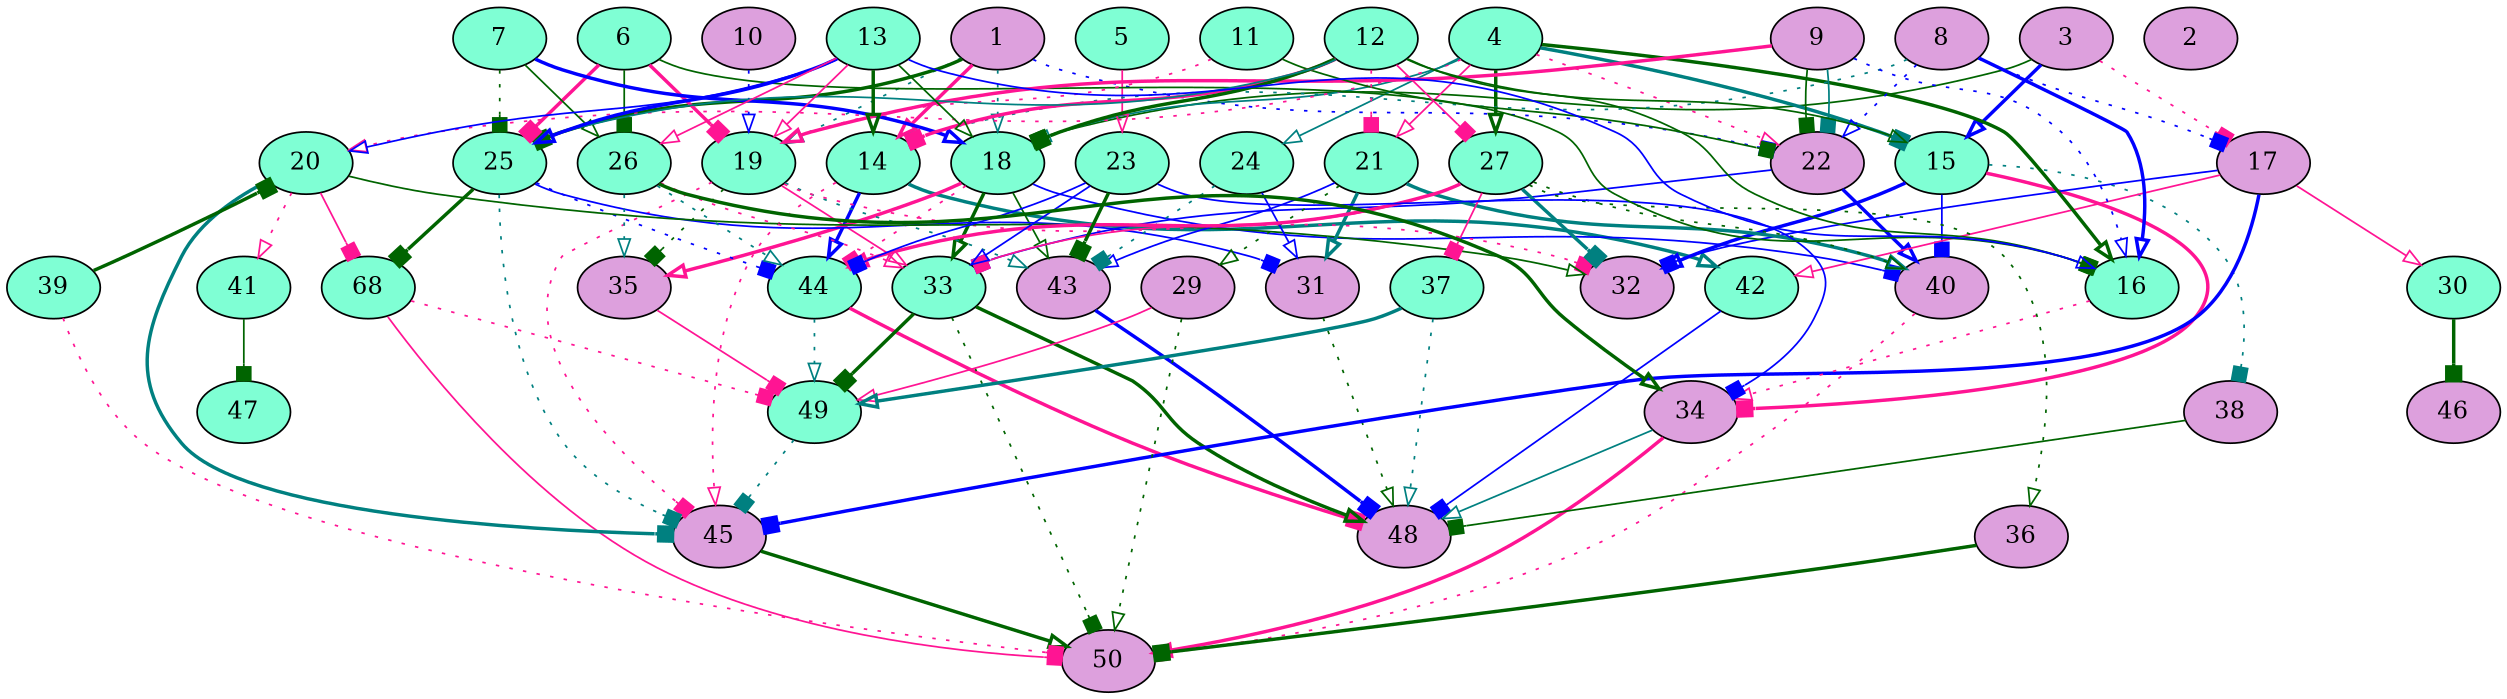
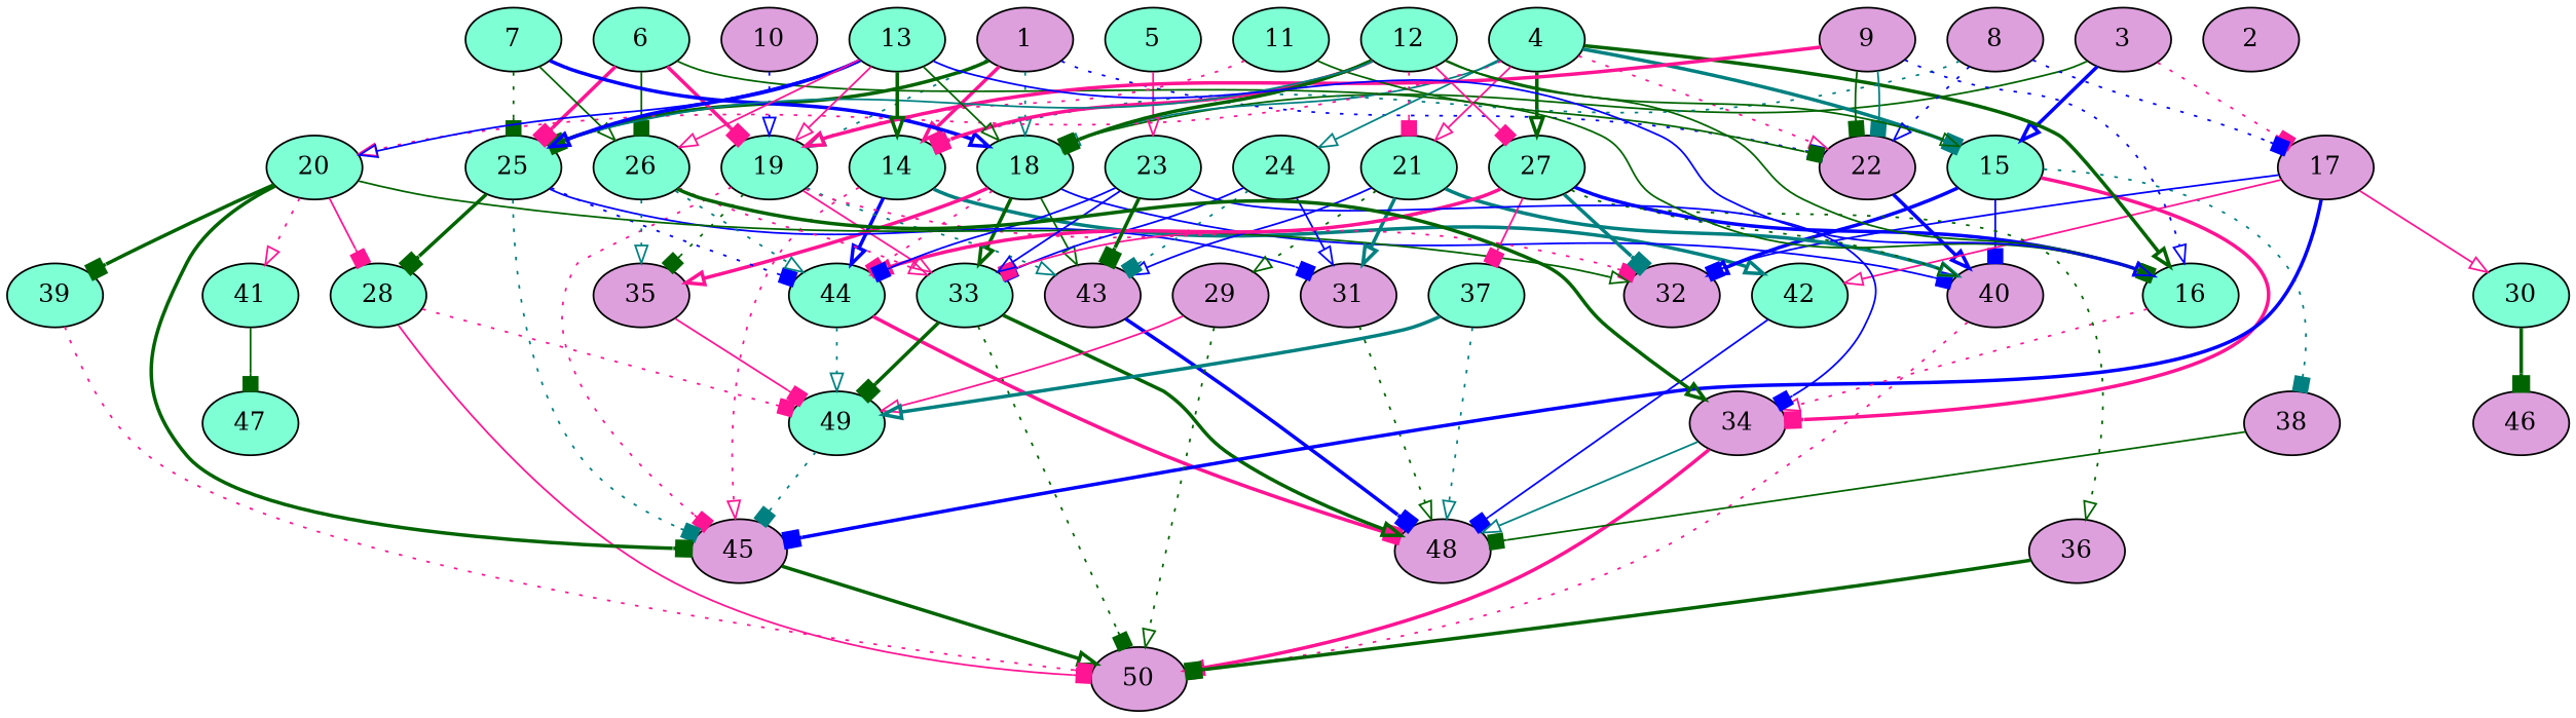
  digraph {
    node [alpha=0.06 fillcolor=aquamarine style=filled]
    edge [arrowhead=onormal color=deeppink style=solid]
    1 [alpha=0.01 expect_size=48541696 fillcolor=plum]
    14 [alpha=0.11 expect_size=23449600]
    18 [alpha=0.12 expect_size=20562944]
    19 [expect_size=51519488]
    22 [alpha=0.19 expect_size=42430464 fillcolor=plum]
    25 [alpha=0.01 expect_size=19666944]
    42 [alpha=0.16 expect_size=33678336]
    44 [alpha=0.01 expect_size=14730240]
    45 [alpha=0.18 expect_size=49937408 fillcolor=plum]
    40 [alpha=0.14 expect_size=25667584 fillcolor=plum]
    33 [expect_size=20884480]
    35 [alpha=0.15 expect_size=39745536 fillcolor=plum]
    43 [alpha=0.11 expect_size=46837760 fillcolor=plum]
    32 [expect_size=24266752 fillcolor=plum]
-   28 [alpha=0.05 expect_size=26803200 label=68]
+   28 [alpha=0.05 expect_size=26803200]
    31 [alpha=0.14 expect_size=45868032 fillcolor=plum]
    48 [expect_size=13121536 fillcolor=plum]
    49 [alpha=0.18 expect_size=28964864]
    50 [alpha=0.18 expect_size=52193280 fillcolor=plum]
    2 [alpha=0.04 expect_size=20107264 fillcolor=plum]
    3 [alpha=0.18 expect_size=33560576 fillcolor=plum]
    15 [alpha=0.13 expect_size=32520192]
    17 [alpha=0.04 expect_size=19060736 fillcolor=plum]
    34 [alpha=0.15 expect_size=16855040 fillcolor=plum]
    38 [alpha=0.07 expect_size=40142848 fillcolor=plum]
    30 [alpha=0.09 expect_size=23636992]
    46 [alpha=0.15 expect_size=38176768 fillcolor=plum]
    4 [alpha=0.04 expect_size=32811008]
    16 [expect_size=31363072]
    20 [alpha=0.09 expect_size=8396800]
    21 [alpha=0.11 expect_size=48516096]
    24 [alpha=0.10 expect_size=41915392]
    27 [alpha=0.12 expect_size=17181696]
    39 [alpha=0.10 expect_size=5775360]
    41 [alpha=0.17 expect_size=46751744]
    29 [alpha=0.08 expect_size=8646656 fillcolor=plum]
    36 [expect_size=41459712 fillcolor=plum]
    37 [alpha=0.03 expect_size=12762112]
    47 [alpha=0.16 expect_size=5570560]
    5 [alpha=0.20 expect_size=51517440]
    23 [alpha=0.18 expect_size=44294144]
    6 [alpha=0.15 expect_size=43192320]
    26 [alpha=0.08 expect_size=51191808]
    7 [alpha=0.01 expect_size=44546048]
    8 [alpha=0.13 expect_size=28974080 fillcolor=plum]
    9 [alpha=0.02 expect_size=26878976 fillcolor=plum]
    10 [alpha=0.17 expect_size=46544896 fillcolor=plum]
    11 [alpha=0.17 expect_size=17080320]
    12 [alpha=0.01 expect_size=18445312]
    13 [alpha=0.19 expect_size=28115968]
    1 -> 14 [style=bold]
    1 -> 18 [color=teal style=dotted]
    1 -> 19 [color=teal style=dotted]
    1 -> 22 [arrowhead=box color=blue style=dotted]
    1 -> 25 [arrowhead=box color=darkgreen style=bold]
    14 -> 42 [color=teal style=bold]
    14 -> 44 [color=blue style=bold]
    14 -> 45 [style=dotted]
    18 -> 44 [arrowhead=box style=dotted]
    18 -> 40 [arrowhead=box color=blue]
    18 -> 33 [color=darkgreen style=bold]
    18 -> 35 [style=bold]
    18 -> 43 [color=darkgreen]
    19 -> 45 [arrowhead=box style=dotted]
    19 -> 33
    19 -> 35 [arrowhead=box color=darkgreen style=dotted]
    19 -> 43 [color=teal style=dotted]
    19 -> 32 [arrowhead=box style=dotted]
    22 -> 40 [color=blue style=bold]
    25 -> 44 [arrowhead=box color=blue style=dotted]
    25 -> 45 [arrowhead=box color=teal style=dotted]
    25 -> 28 [arrowhead=box color=darkgreen style=bold]
    25 -> 31 [arrowhead=box color=blue]
    42 -> 48 [arrowhead=box color=blue]
    44 -> 48 [arrowhead=box style=bold]
    44 -> 49 [color=teal style=dotted]
    45 -> 50 [color=darkgreen style=bold]
    40 -> 50 [arrowhead=box style=dotted]
    33 -> 48 [color=darkgreen style=bold]
    33 -> 49 [arrowhead=box color=darkgreen style=bold]
    33 -> 50 [arrowhead=box color=darkgreen style=dotted]
    35 -> 49 [arrowhead=box]
    43 -> 48 [arrowhead=box color=blue style=bold]
    28 -> 49 [arrowhead=box style=dotted]
    28 -> 50 [arrowhead=box]
    31 -> 48 [color=darkgreen style=dotted]
    49 -> 45 [arrowhead=box color=teal style=dotted]
    3 -> 18 [arrowhead=box color=darkgreen]
    3 -> 15 [color=blue style=bold]
    3 -> 17 [arrowhead=box style=dotted]
    15 -> 40 [arrowhead=box color=blue]
    15 -> 32 [color=blue style=bold]
    15 -> 34 [arrowhead=box style=bold]
    15 -> 38 [arrowhead=box color=teal style=dotted]
    17 -> 42
    17 -> 45 [arrowhead=box color=blue style=bold]
    17 -> 32 [arrowhead=box color=blue]
    17 -> 30
    34 -> 48 [color=teal]
    34 -> 50 [style=bold]
    38 -> 48 [arrowhead=box color=darkgreen]
    30 -> 46 [arrowhead=box color=darkgreen style=bold]
    4 -> 18 [color=teal]
    4 -> 22 [style=dotted]
    4 -> 15 [arrowhead=box color=teal style=bold]
    4 -> 16 [color=darkgreen style=bold]
    4 -> 20 [style=dotted]
    4 -> 21
    4 -> 24 [color=teal]
    4 -> 27 [color=darkgreen style=bold]
    16 -> 34 [style=dotted]
-   20 -> 45 [arrowhead=box color=teal style=bold]
+   20 -> 45 [arrowhead=box color=darkgreen style=bold]
    20 -> 32 [color=darkgreen]
    20 -> 28 [arrowhead=box]
-   39 -> 20 [arrowhead=box color=darkgreen style=bold]
+   20 -> 39 [arrowhead=box color=darkgreen style=bold]
    20 -> 41 [style=dotted]
    21 -> 40 [color=teal style=bold]
    21 -> 43 [color=blue]
    21 -> 31 [color=teal style=bold]
    21 -> 29 [color=darkgreen style=dotted]
-   22 -> 33 [arrowhead=box color=blue]
+   24 -> 33 [arrowhead=box color=blue]
    24 -> 43 [arrowhead=box color=teal style=dotted]
    24 -> 31 [color=blue]
    27 -> 44 [style=bold]
    27 -> 40 [color=darkgreen style=dotted]
    27 -> 33 [arrowhead=box]
    27 -> 32 [arrowhead=box color=teal style=bold]
    27 -> 36 [color=darkgreen style=dotted]
    27 -> 37 [arrowhead=box]
    39 -> 50 [arrowhead=box style=dotted]
    41 -> 47 [arrowhead=box color=darkgreen]
    29 -> 49
    29 -> 50 [color=darkgreen style=dotted]
    36 -> 50 [arrowhead=box color=darkgreen style=bold]
    37 -> 48 [color=teal style=dotted]
    37 -> 49 [color=teal style=bold]
    5 -> 23
    23 -> 44 [arrowhead=box color=blue]
    23 -> 33 [color=blue]
    23 -> 43 [arrowhead=box color=darkgreen style=bold]
    23 -> 34 [arrowhead=box color=blue]
    6 -> 19 [arrowhead=box style=bold]
    6 -> 25 [arrowhead=box style=bold]
    6 -> 16 [arrowhead=box color=darkgreen]
    6 -> 26 [arrowhead=box color=darkgreen]
    26 -> 44 [color=teal style=dotted]
    26 -> 33 [style=dotted]
    26 -> 35 [color=teal style=dotted]
    26 -> 34 [color=darkgreen style=bold]
    7 -> 18 [color=blue style=bold]
    7 -> 25 [arrowhead=box color=darkgreen style=dotted]
    7 -> 26 [color=darkgreen]
    8 -> 14 [arrowhead=box color=teal style=dotted]
    8 -> 22 [color=blue style=dotted]
    8 -> 17 [arrowhead=box color=blue style=dotted]
-   8 -> 16 [color=blue style=bold]
+   27 -> 16 [color=blue style=bold]
    9 -> 19 [style=bold]
    9 -> 22 [arrowhead=box color=darkgreen]
    9 -> 22 [arrowhead=box color=teal]
    9 -> 16 [color=blue style=dotted]
    10 -> 19 [color=blue style=dotted]
    11 -> 19 [style=dotted]
    11 -> 22 [arrowhead=box color=darkgreen]
    12 -> 14 [arrowhead=box style=bold]
    12 -> 18 [arrowhead=box color=darkgreen style=bold]
    12 -> 25 [color=teal]
    12 -> 15 [color=darkgreen]
    12 -> 16 [arrowhead=box color=darkgreen]
    12 -> 21 [arrowhead=box style=dotted]
    12 -> 27 [arrowhead=box]
    13 -> 14 [color=darkgreen style=bold]
    13 -> 18 [color=darkgreen]
    13 -> 19
    13 -> 25 [color=blue style=bold]
    13 -> 16 [color=blue]
    13 -> 20 [color=blue]
    13 -> 26
  }
